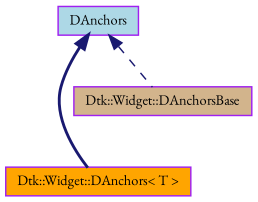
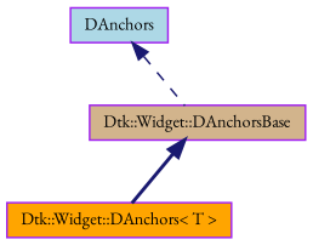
  digraph {
    fontname="EB Garamond"
    node [color=purple fontname="EB Garamond" fontsize=10 shape=record style=filled]
    edge [color=midnightblue dir=back fontname="EB Garamond" fontsize=10 labelfontname=Helvetica labelfontsize=10]
    n1 [fillcolor=orange fontcolor=black height=0.2 label="Dtk::Widget::DAnchors\< T \>" width=0.4]
    n2 [fillcolor=tan height=0.2 label="Dtk::Widget::DAnchorsBase" width=0.4]
    n3 [fillcolor=lightblue height=0.2 label=DAnchors width=0.4]
-   n3 -> n1 [style=bold]
+   n2 -> n1 [style=bold]
    n3 -> n2 [style=dashed]
  }
